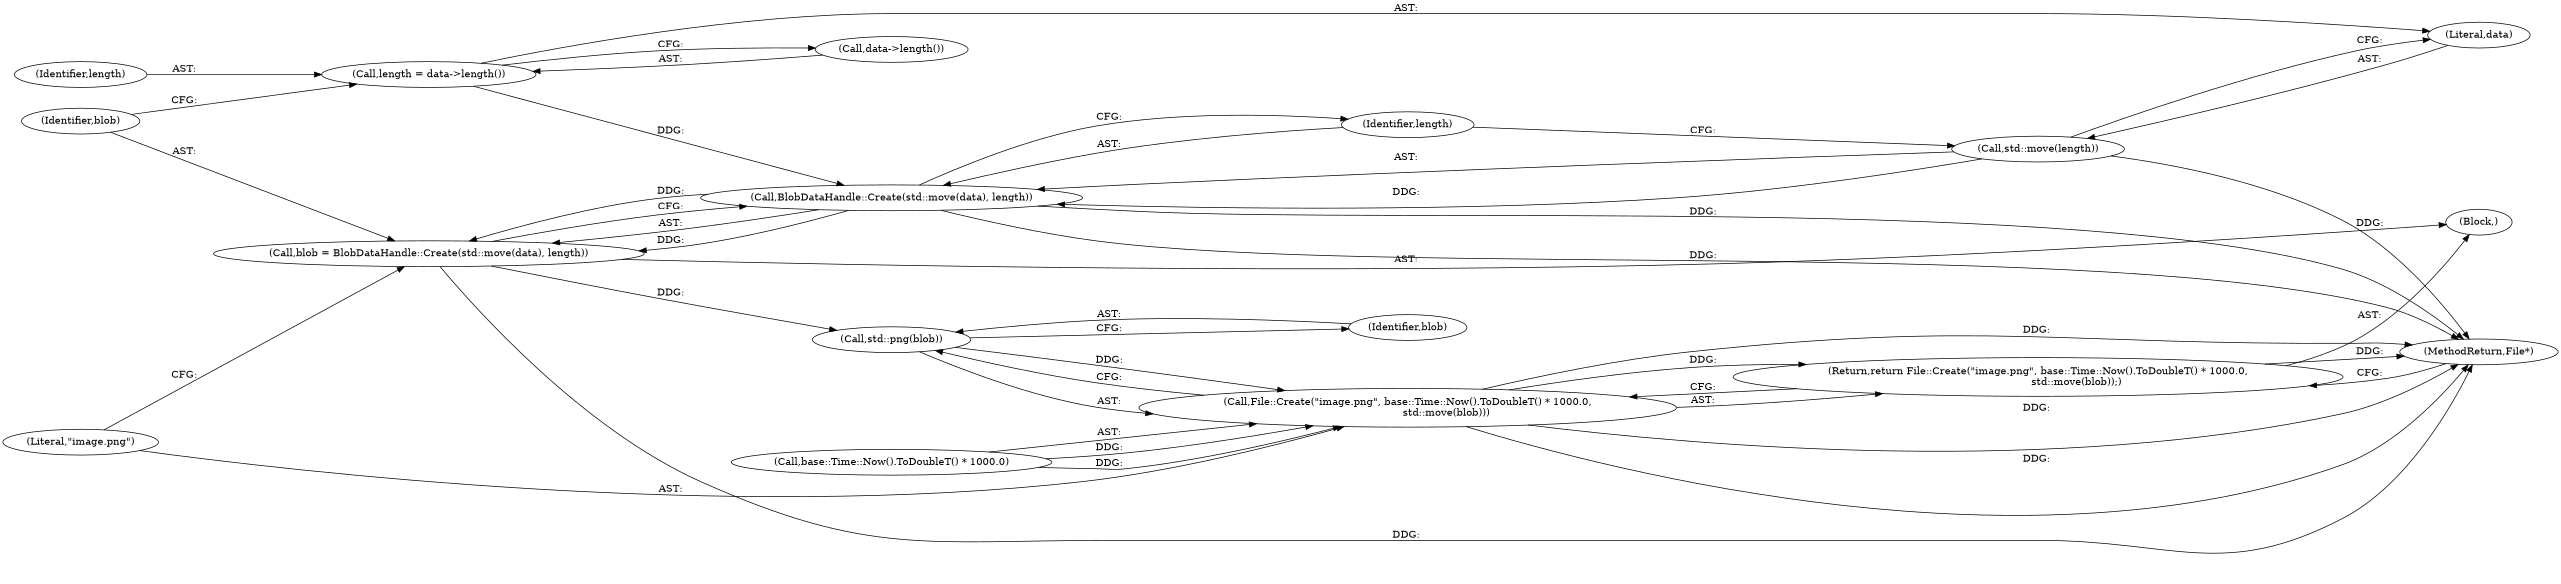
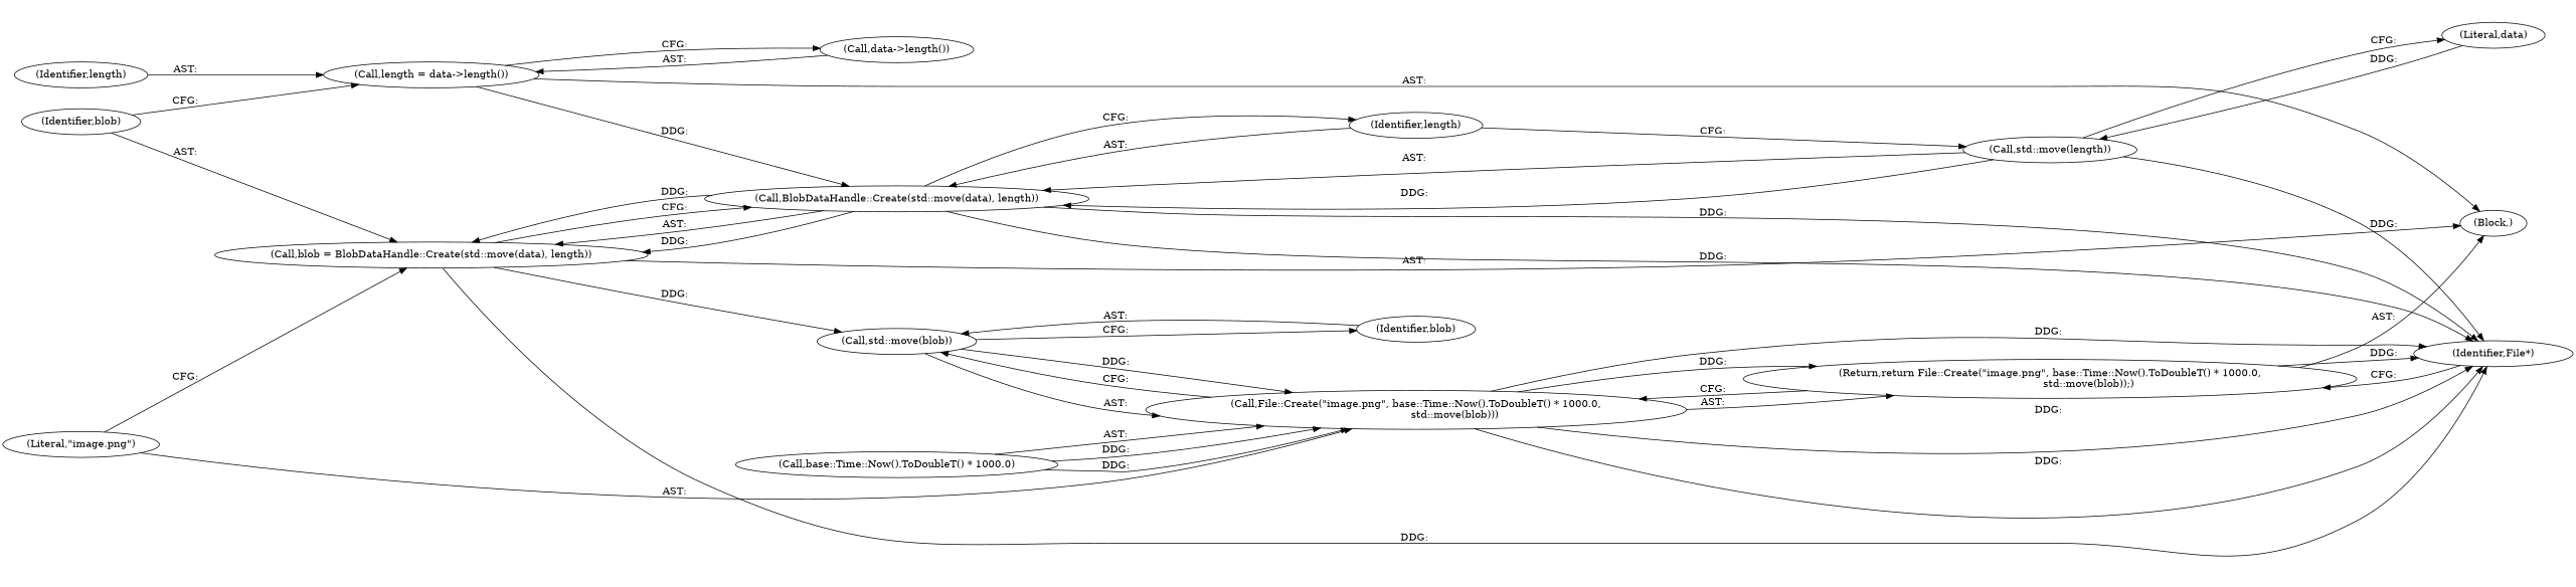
  digraph {
    rankdir=LR
-   n1 [label="(Call,std::png(blob))"]
+   n1 [label="(Call,std::move(blob))"]
    n2 [label="(Call,File::Create(\"image.png\", base::Time::Now().ToDoubleT() * 1000.0,\n                        std::move(blob)))"]
    n3 [label="(Identifier,blob)"]
-   n4 [label="(MethodReturn,File*)"]
+   n4 [label="(Identifier,File*)"]
    n5 [label="(Return,return File::Create(\"image.png\", base::Time::Now().ToDoubleT() * 1000.0,\n                        std::move(blob));)"]
    n6 [label="(Call,blob = BlobDataHandle::Create(std::move(data), length))"]
    n7 [label="(Call,BlobDataHandle::Create(std::move(data), length))"]
    n8 [label="(Block,)"]
    n9 [label="(Identifier,length)"]
    n10 [label="(Call,std::move(length))"]
    n11 [label="(Literal,data)"]
    n12 [label="(Call,length = data->length())"]
    n13 [label="(Call,data->length())"]
    n14 [label="(Identifier,blob)"]
    n15 [label="(Call,base::Time::Now().ToDoubleT() * 1000.0)"]
    n16 [label="(Literal,\"image.png\")"]
    n17 [label="(Identifier,length)"]
    n1 -> n2 [label="AST: "]
    n1 -> n2 [label="DDG: "]
    n1 -> n3 [label="CFG: "]
    n2 -> n1 [label="CFG: "]
    n2 -> n4 [label="DDG: "]
    n2 -> n4 [label="DDG: "]
    n2 -> n4 [label="DDG: "]
    n2 -> n5 [label="AST: "]
    n2 -> n5 [label="DDG: "]
    n3 -> n1 [label="AST: "]
    n4 -> n5 [label="CFG: "]
    n5 -> n2 [label="CFG: "]
    n5 -> n4 [label="DDG: "]
    n5 -> n8 [label="AST: "]
    n6 -> n1 [label="DDG: "]
    n6 -> n4 [label="DDG: "]
    n6 -> n7 [label="CFG: "]
    n6 -> n8 [label="AST: "]
    n7 -> n4 [label="DDG: "]
    n7 -> n4 [label="DDG: "]
    n7 -> n6 [label="AST: "]
    n7 -> n6 [label="DDG: "]
    n7 -> n6 [label="DDG: "]
    n7 -> n9 [label="CFG: "]
    n9 -> n7 [label="AST: "]
    n9 -> n10 [label="CFG: "]
    n10 -> n4 [label="DDG: "]
    n10 -> n7 [label="AST: "]
    n10 -> n7 [label="DDG: "]
    n10 -> n11 [label="CFG: "]
-   n11 -> n10 [label="AST: "]
+   n11 -> n10 [label="DDG: "]
    n12 -> n7 [label="DDG: "]
-   n12 -> n11 [label="AST: "]
+   n12 -> n8 [label="AST: "]
    n12 -> n13 [label="CFG: "]
    n13 -> n12 [label="AST: "]
    n14 -> n6 [label="AST: "]
    n14 -> n12 [label="CFG: "]
    n15 -> n2 [label="AST: "]
    n15 -> n2 [label="DDG: "]
    n15 -> n2 [label="DDG: "]
    n16 -> n2 [label="AST: "]
    n16 -> n6 [label="CFG: "]
    n17 -> n12 [label="AST: "]
  }
